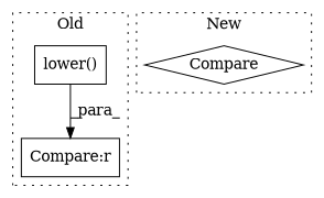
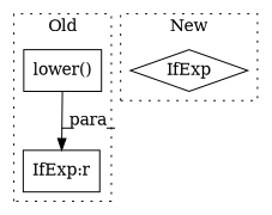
  digraph {
    node [s=1215 shape=box]
    n1 [a=75 l=19 label="lower()"]
-   n2 [a=40 l=47 label="Compare:r"]
-   n3 [a=51 l="20,22" label=Compare s="1105,1136" shape=diamond]
+   n2 [a=40 l=47 label="IfExp:r"]
+   n3 [a=51 l="20,22" label=IfExp s="1105,1136" shape=diamond]
    subgraph cluster_1 {
      label=Old
      style=dotted
      n1
      n2
    }
    subgraph cluster_2 {
      label=New
      style=dotted
      n3
    }
    n1 -> n2 [label=_para_]
  }
